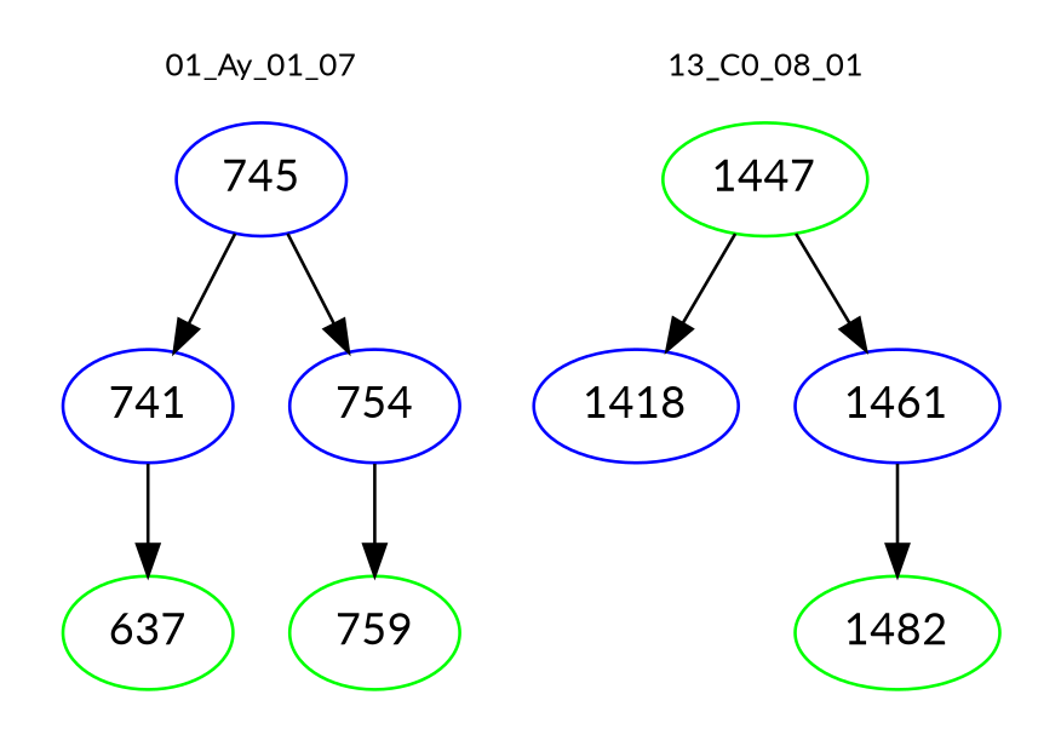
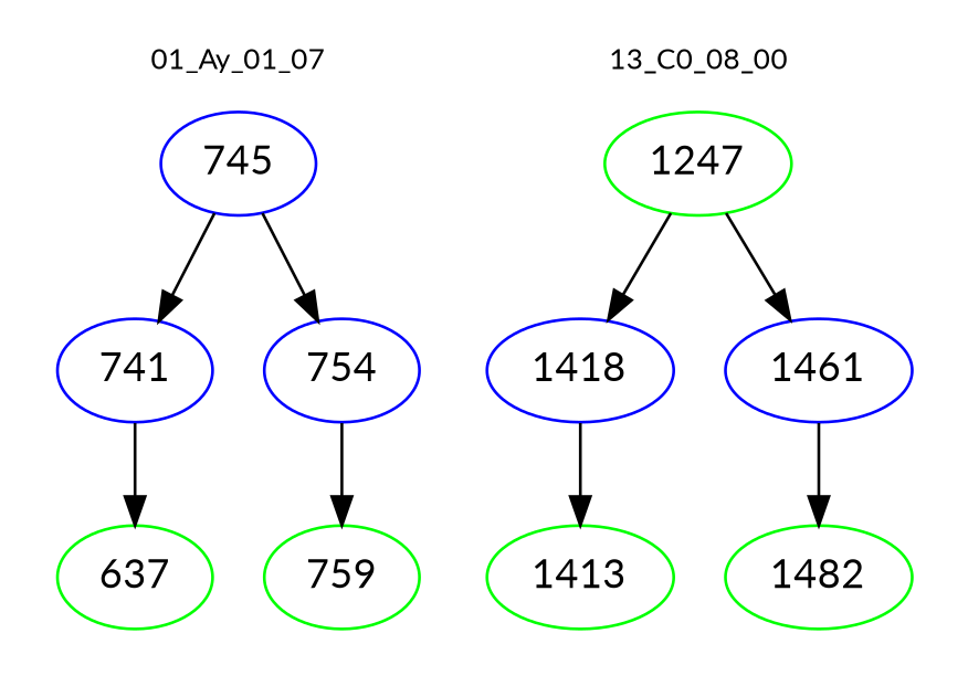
  digraph {
    fontname=Lato
    node [color=blue fontname=Lato]
    edge [color=black fontname=Lato]
    n1 [label=745]
    n2 [label=741]
    n3 [label=754]
    n4 [color=green label=637]
    n5 [color=green label=759]
-   n6 [color=green label=1447]
+   n6 [color=green label=1247]
    n7 [label=1418]
    n8 [label=1461]
+   n9 [color=green label=1413]
    n10 [color=green label=1482]
    subgraph cluster_1 {
      color=white
      fontsize=10
      label="01_Ay_01_07"
      n1
      n2
      n3
      n4
      n5
    }
    subgraph cluster_2 {
      color=white
      fontsize=10
-     label="13_C0_08_01"
+     label="13_C0_08_00"
      n6
      n7
      n8
+     n9
      n10
    }
    n1 -> n2
    n1 -> n3
    n2 -> n4
    n3 -> n5
    n6 -> n7
    n6 -> n8
+   n7 -> n9
    n8 -> n10
  }
